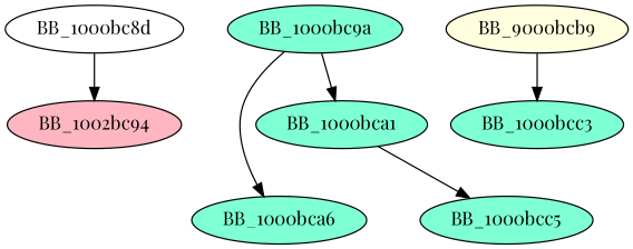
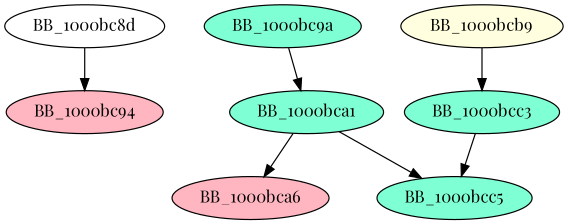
  digraph {
    fontname="Playfair Display"
    node [fillcolor=aquamarine fontname="Playfair Display" style=filled]
    edge [fontname="Playfair Display"]
-   BB_1000bc94 [fillcolor=lightpink label=BB_1002bc94]
+   BB_1000bc94 [fillcolor=lightpink]
    BB_1000bc8d [fillcolor=white]
    BB_1000bc9a
    BB_1000bca1
-   BB_1000bca6
+   BB_1000bca6 [fillcolor=lightpink]
    BB_1000bcc5
-   BB_1000bcb9 [fillcolor=lightyellow label=BB_9000bcb9]
+   BB_1000bcb9 [fillcolor=lightyellow]
    BB_1000bcc3
    BB_1000bc8d -> BB_1000bc94
    BB_1000bc9a -> BB_1000bca1
-   BB_1000bc9a -> BB_1000bca6
+   BB_1000bca1 -> BB_1000bca6
    BB_1000bca1 -> BB_1000bcc5
    BB_1000bcb9 -> BB_1000bcc3
+   BB_1000bcc3 -> BB_1000bcc5
  }
